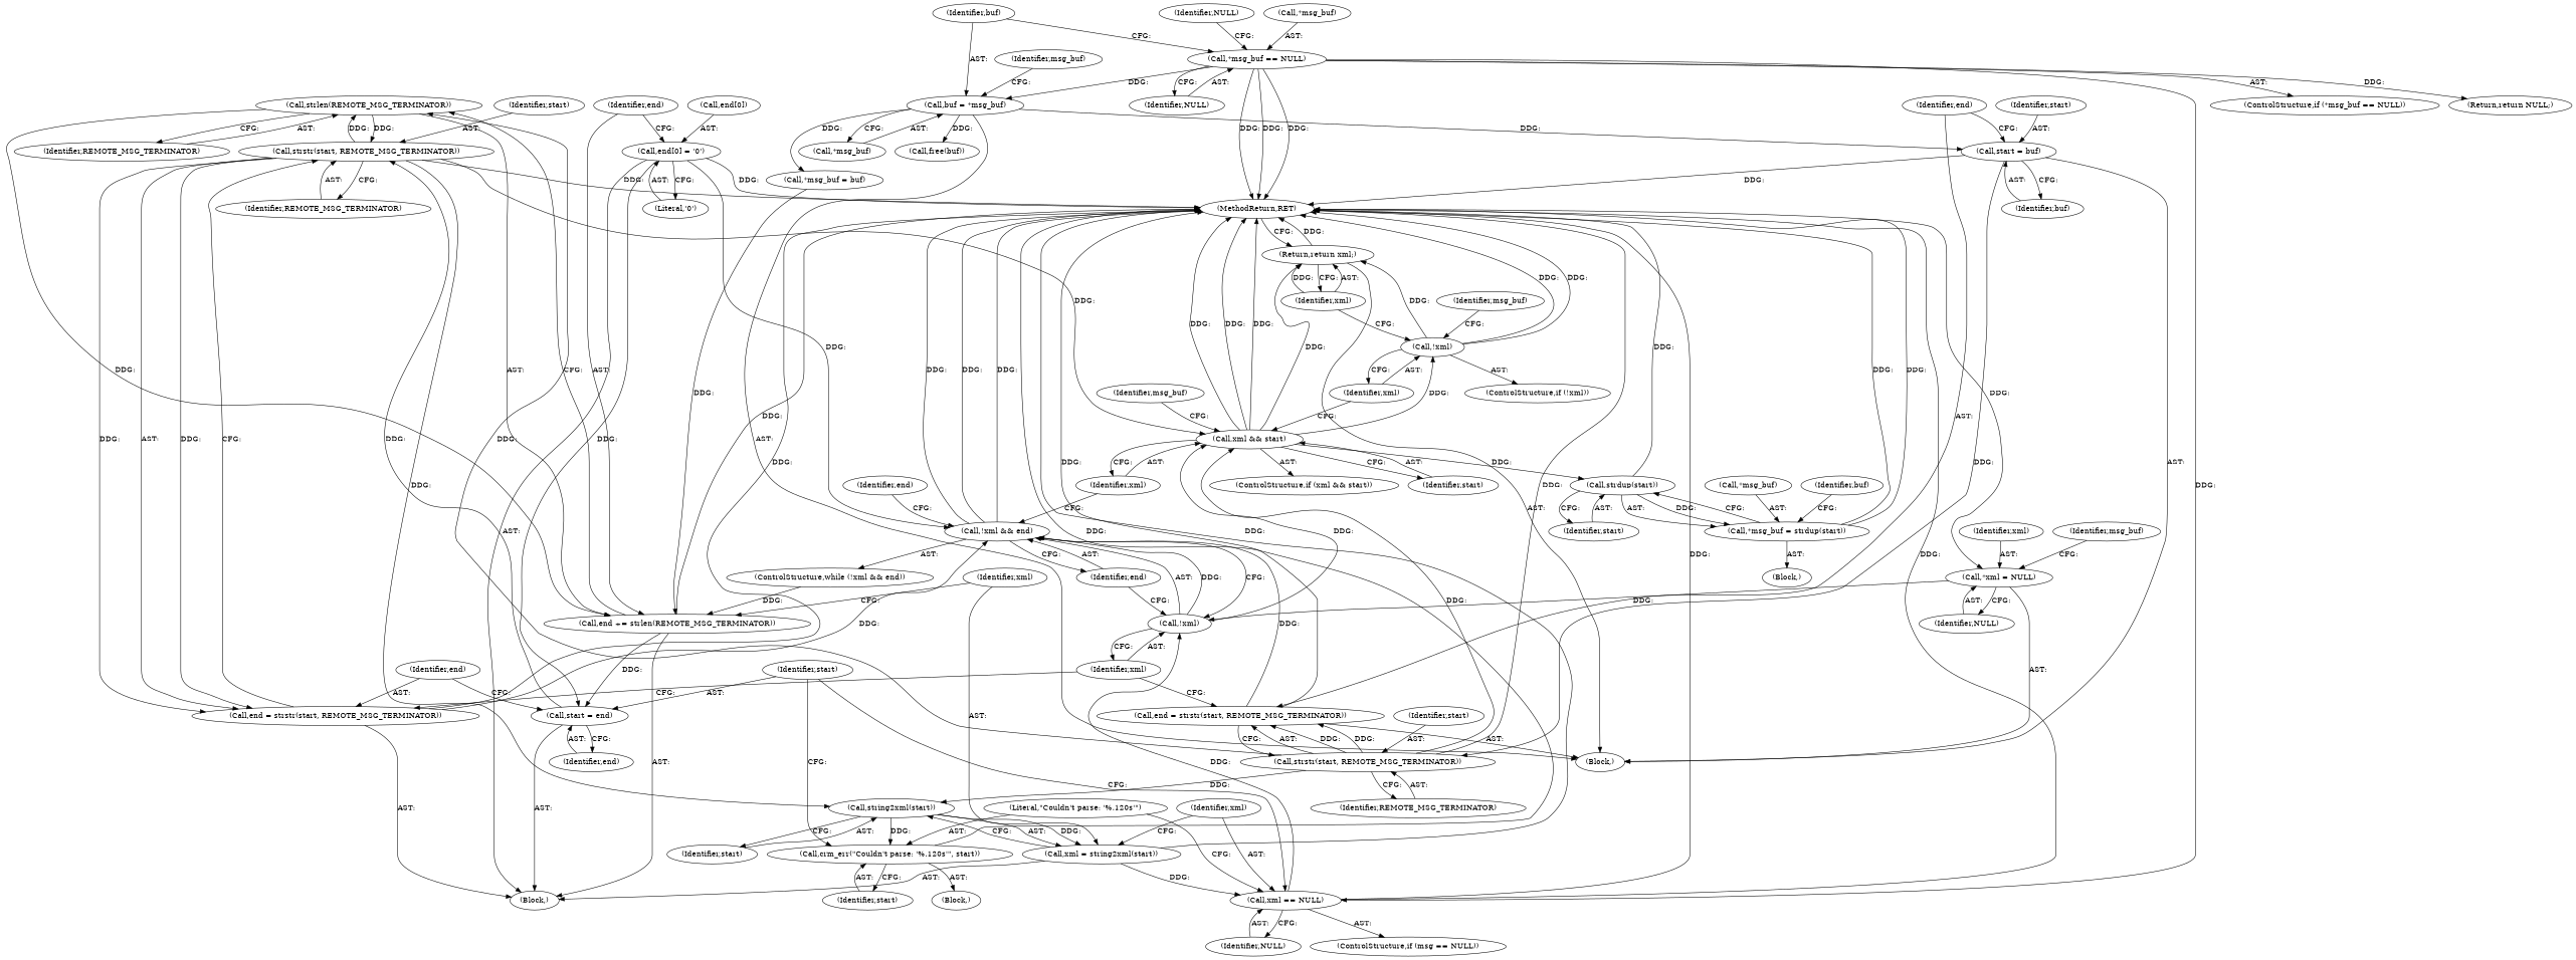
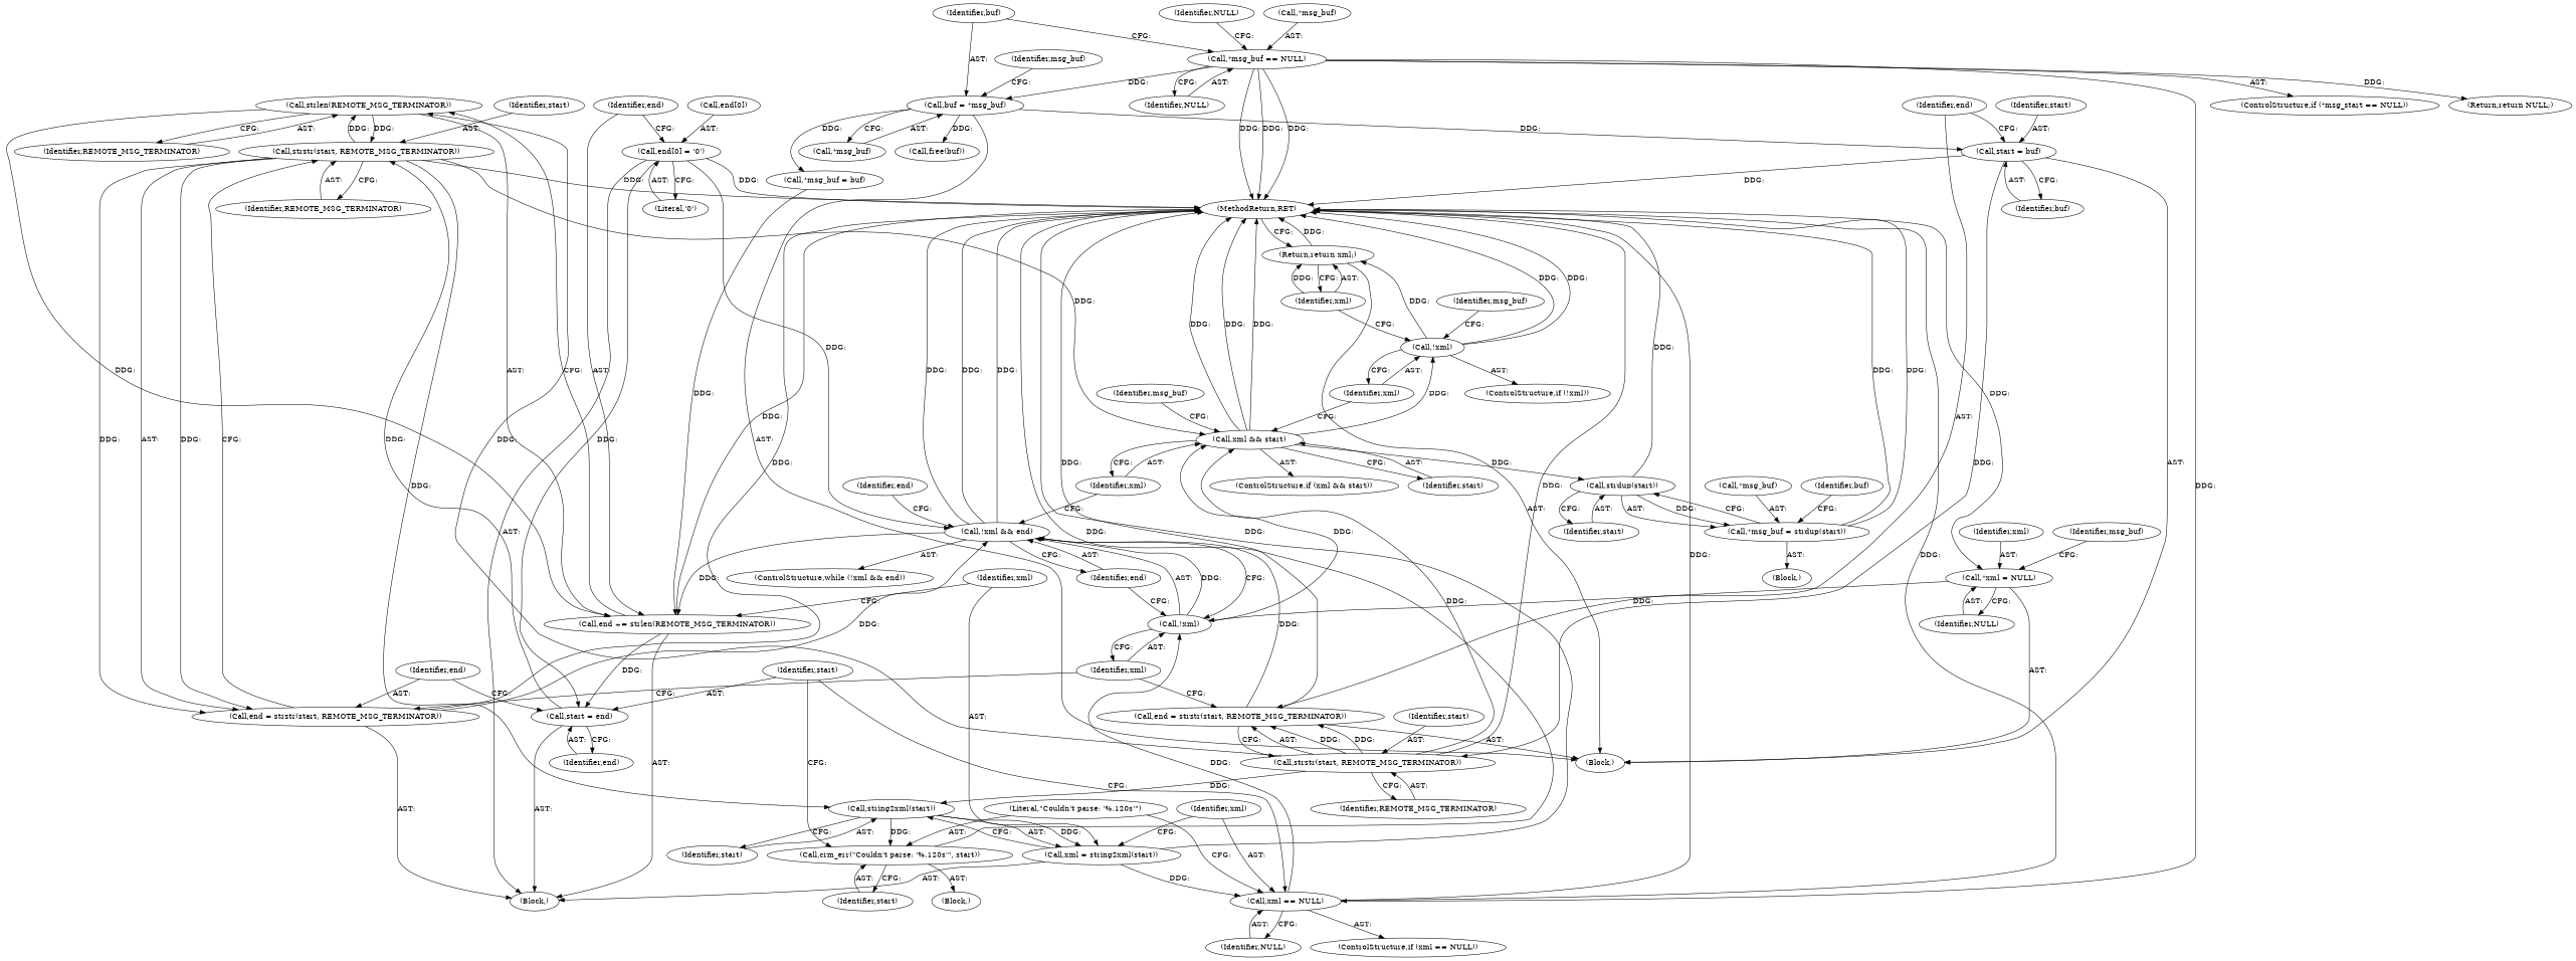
  digraph {
    n1 [label="(Call,strlen(REMOTE_MSG_TERMINATOR))"]
    n2 [label="(Call,strstr(start, REMOTE_MSG_TERMINATOR))"]
    n3 [label="(Call,end += strlen(REMOTE_MSG_TERMINATOR))"]
    n4 [label="(Identifier,REMOTE_MSG_TERMINATOR)"]
    n5 [label="(Call,string2xml(start))"]
    n6 [label="(Call,end = strstr(start, REMOTE_MSG_TERMINATOR))"]
    n7 [label="(Call,xml && start)"]
    n8 [label="(Identifier,REMOTE_MSG_TERMINATOR)"]
    n9 [label="(MethodReturn,RET)"]
    n10 [label="(Call,start = end)"]
    n11 [label="(Block,)"]
    n12 [label="(Call,xml = string2xml(start))"]
    n13 [label="(Call,crm_err(\"Couldn't parse: '%.120s'\", start))"]
    n14 [label="(Identifier,start)"]
    n15 [label="(Call,!xml && end)"]
    n16 [label="(Call,strdup(start))"]
    n17 [label="(Call,!xml)"]
    n18 [label="(Return,return xml;)"]
    n19 [label="(Identifier,xml)"]
    n20 [label="(ControlStructure,if (xml && start))"]
    n21 [label="(Identifier,start)"]
    n22 [label="(Call,*xml = NULL)"]
    n23 [label="(Identifier,end)"]
    n24 [label="(Call,strstr(start, REMOTE_MSG_TERMINATOR))"]
    n25 [label="(Call,end = strstr(start, REMOTE_MSG_TERMINATOR))"]
    n26 [label="(Identifier,REMOTE_MSG_TERMINATOR)"]
    n27 [label="(Block,)"]
    n28 [label="(Call,start = buf)"]
    n29 [label="(Identifier,buf)"]
    n30 [label="(Call,buf = *msg_buf)"]
    n31 [label="(Call,free(buf))"]
    n32 [label="(Call,*msg_buf)"]
    n33 [label="(Call,*msg_buf = buf)"]
    n34 [label="(Call,*msg_buf == NULL)"]
    n35 [label="(Call,xml == NULL)"]
-   n36 [label="(ControlStructure,if (*msg_buf == NULL))"]
+   n36 [label="(ControlStructure,if (*msg_start == NULL))"]
    n37 [label="(Return,return NULL;)"]
    n38 [label="(Identifier,NULL)"]
    n39 [label="(Call,!xml)"]
    n40 [label="(Identifier,NULL)"]
-   n41 [label="(ControlStructure,if (msg == NULL))"]
+   n41 [label="(ControlStructure,if (xml == NULL))"]
    n42 [label="(Identifier,end)"]
    n43 [label="(ControlStructure,while (!xml && end))"]
    n44 [label="(Identifier,xml)"]
    n45 [label="(Identifier,NULL)"]
    n46 [label="(Block,)"]
    n47 [label="(Identifier,start)"]
    n48 [label="(Call,end[0] = '\0')"]
    n49 [label="(Literal,'\0')"]
    n50 [label="(Call,*msg_buf = strdup(start))"]
    n51 [label="(Identifier,start)"]
    n52 [label="(Identifier,xml)"]
    n53 [label="(ControlStructure,if (!xml))"]
    n54 [label="(Identifier,xml)"]
    n55 [label="(Block,)"]
    n56 [label="(Identifier,end)"]
    n57 [label="(Identifier,end)"]
    n58 [label="(Identifier,end)"]
    n59 [label="(Identifier,xml)"]
    n60 [label="(Identifier,start)"]
    n61 [label="(Call,end[0])"]
    n62 [label="(Identifier,xml)"]
    n63 [label="(Call,*msg_buf)"]
    n64 [label="(Identifier,end)"]
    n65 [label="(Literal,\"Couldn't parse: '%.120s'\")"]
    n66 [label="(Identifier,xml)"]
    n67 [label="(Identifier,buf)"]
    n68 [label="(Identifier,msg_buf)"]
    n69 [label="(Identifier,msg_buf)"]
    n70 [label="(Identifier,start)"]
    n71 [label="(Call,*msg_buf)"]
    n72 [label="(Identifier,msg_buf)"]
    n73 [label="(Identifier,start)"]
    n74 [label="(Identifier,start)"]
    n75 [label="(Identifier,buf)"]
    n76 [label="(Identifier,msg_buf)"]
    n77 [label="(Identifier,NULL)"]
    n1 -> n2 [label="DDG: "]
    n1 -> n3 [label="AST: "]
    n1 -> n3 [label="DDG: "]
    n1 -> n4 [label="CFG: "]
    n2 -> n1 [label="DDG: "]
    n2 -> n5 [label="DDG: "]
    n2 -> n6 [label="AST: "]
    n2 -> n6 [label="DDG: "]
    n2 -> n6 [label="DDG: "]
    n2 -> n7 [label="DDG: "]
    n2 -> n8 [label="CFG: "]
    n2 -> n9 [label="DDG: "]
    n3 -> n1 [label="CFG: "]
    n3 -> n9 [label="DDG: "]
    n3 -> n10 [label="DDG: "]
    n3 -> n11 [label="AST: "]
    n4 -> n1 [label="AST: "]
    n5 -> n12 [label="AST: "]
    n5 -> n12 [label="DDG: "]
    n5 -> n13 [label="DDG: "]
    n5 -> n14 [label="CFG: "]
    n6 -> n2 [label="CFG: "]
    n6 -> n9 [label="DDG: "]
    n6 -> n11 [label="AST: "]
    n6 -> n15 [label="DDG: "]
    n7 -> n9 [label="DDG: "]
    n7 -> n9 [label="DDG: "]
    n7 -> n9 [label="DDG: "]
    n7 -> n16 [label="DDG: "]
    n7 -> n17 [label="DDG: "]
-   n7 -> n18 [label="DDG: "]
    n7 -> n19 [label="CFG: "]
    n7 -> n20 [label="AST: "]
    n7 -> n21 [label="CFG: "]
    n8 -> n2 [label="AST: "]
    n9 -> n18 [label="CFG: "]
    n9 -> n22 [label="DDG: "]
    n10 -> n2 [label="DDG: "]
    n10 -> n11 [label="AST: "]
    n10 -> n23 [label="CFG: "]
    n12 -> n5 [label="CFG: "]
    n12 -> n9 [label="DDG: "]
    n12 -> n11 [label="AST: "]
    n12 -> n35 [label="DDG: "]
    n13 -> n9 [label="DDG: "]
    n13 -> n46 [label="AST: "]
    n13 -> n47 [label="CFG: "]
    n14 -> n5 [label="AST: "]
-   n43 -> n3 [label="DDG: "]
+   n15 -> n3 [label="DDG: "]
    n15 -> n9 [label="DDG: "]
    n15 -> n9 [label="DDG: "]
    n15 -> n9 [label="DDG: "]
    n15 -> n39 [label="CFG: "]
    n15 -> n42 [label="CFG: "]
    n15 -> n43 [label="AST: "]
    n16 -> n9 [label="DDG: "]
    n16 -> n50 [label="AST: "]
    n16 -> n50 [label="DDG: "]
    n16 -> n51 [label="CFG: "]
    n17 -> n9 [label="DDG: "]
    n17 -> n9 [label="DDG: "]
    n17 -> n18 [label="DDG: "]
    n17 -> n52 [label="CFG: "]
    n17 -> n53 [label="AST: "]
    n18 -> n9 [label="DDG: "]
    n18 -> n27 [label="AST: "]
    n18 -> n54 [label="CFG: "]
    n19 -> n7 [label="AST: "]
    n19 -> n15 [label="CFG: "]
    n21 -> n7 [label="AST: "]
    n22 -> n27 [label="AST: "]
    n22 -> n39 [label="DDG: "]
    n22 -> n45 [label="CFG: "]
    n23 -> n10 [label="AST: "]
    n24 -> n1 [label="DDG: "]
    n24 -> n5 [label="DDG: "]
    n24 -> n7 [label="DDG: "]
    n24 -> n9 [label="DDG: "]
    n24 -> n25 [label="AST: "]
    n24 -> n25 [label="DDG: "]
    n24 -> n25 [label="DDG: "]
    n24 -> n26 [label="CFG: "]
    n25 -> n9 [label="DDG: "]
    n25 -> n15 [label="DDG: "]
    n25 -> n24 [label="CFG: "]
    n25 -> n27 [label="AST: "]
    n26 -> n24 [label="AST: "]
    n28 -> n9 [label="DDG: "]
    n28 -> n24 [label="DDG: "]
    n28 -> n27 [label="AST: "]
    n28 -> n29 [label="CFG: "]
    n29 -> n28 [label="AST: "]
    n30 -> n27 [label="AST: "]
    n30 -> n28 [label="DDG: "]
    n30 -> n31 [label="DDG: "]
    n30 -> n32 [label="CFG: "]
    n30 -> n33 [label="DDG: "]
    n32 -> n30 [label="AST: "]
    n33 -> n3 [label="DDG: "]
    n34 -> n9 [label="DDG: "]
    n34 -> n9 [label="DDG: "]
    n34 -> n9 [label="DDG: "]
    n34 -> n30 [label="DDG: "]
    n34 -> n35 [label="DDG: "]
    n34 -> n36 [label="AST: "]
    n34 -> n37 [label="DDG: "]
    n34 -> n38 [label="CFG: "]
    n35 -> n9 [label="DDG: "]
    n35 -> n9 [label="DDG: "]
    n35 -> n39 [label="DDG: "]
    n35 -> n40 [label="CFG: "]
    n35 -> n41 [label="AST: "]
    n38 -> n34 [label="AST: "]
    n39 -> n7 [label="DDG: "]
    n39 -> n15 [label="AST: "]
    n39 -> n15 [label="DDG: "]
    n39 -> n44 [label="CFG: "]
    n40 -> n35 [label="AST: "]
    n42 -> n15 [label="AST: "]
    n42 -> n39 [label="CFG: "]
    n44 -> n6 [label="CFG: "]
    n44 -> n25 [label="CFG: "]
    n44 -> n39 [label="AST: "]
    n45 -> n22 [label="AST: "]
    n47 -> n13 [label="AST: "]
    n48 -> n9 [label="DDG: "]
    n48 -> n10 [label="DDG: "]
    n48 -> n11 [label="AST: "]
    n48 -> n15 [label="DDG: "]
    n48 -> n49 [label="CFG: "]
    n49 -> n48 [label="AST: "]
    n50 -> n9 [label="DDG: "]
    n50 -> n9 [label="DDG: "]
    n50 -> n16 [label="CFG: "]
    n50 -> n55 [label="AST: "]
    n51 -> n16 [label="AST: "]
    n52 -> n7 [label="CFG: "]
    n52 -> n17 [label="AST: "]
    n54 -> n17 [label="CFG: "]
    n54 -> n18 [label="AST: "]
    n54 -> n18 [label="DDG: "]
    n56 -> n6 [label="AST: "]
    n56 -> n10 [label="CFG: "]
    n57 -> n3 [label="AST: "]
    n57 -> n48 [label="CFG: "]
    n58 -> n25 [label="AST: "]
    n58 -> n28 [label="CFG: "]
    n59 -> n22 [label="AST: "]
    n60 -> n2 [label="AST: "]
    n61 -> n48 [label="AST: "]
    n62 -> n12 [label="CFG: "]
    n62 -> n35 [label="AST: "]
    n63 -> n34 [label="AST: "]
    n64 -> n15 [label="CFG: "]
    n65 -> n13 [label="AST: "]
    n65 -> n35 [label="CFG: "]
    n66 -> n3 [label="CFG: "]
    n66 -> n12 [label="AST: "]
    n67 -> n50 [label="CFG: "]
    n68 -> n7 [label="CFG: "]
    n69 -> n22 [label="CFG: "]
    n70 -> n10 [label="AST: "]
    n70 -> n13 [label="CFG: "]
    n70 -> n35 [label="CFG: "]
    n71 -> n50 [label="AST: "]
    n72 -> n17 [label="CFG: "]
    n73 -> n28 [label="AST: "]
    n74 -> n24 [label="AST: "]
    n75 -> n30 [label="AST: "]
    n75 -> n34 [label="CFG: "]
    n76 -> n30 [label="CFG: "]
    n77 -> n34 [label="CFG: "]
  }
